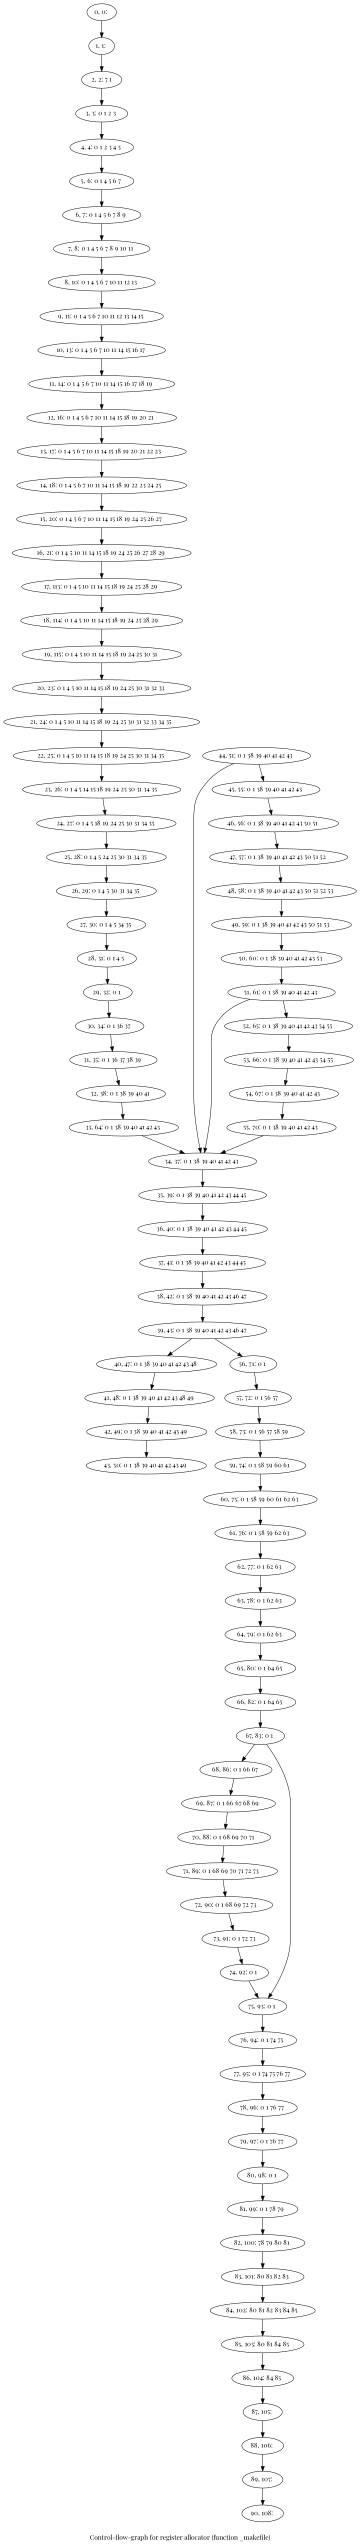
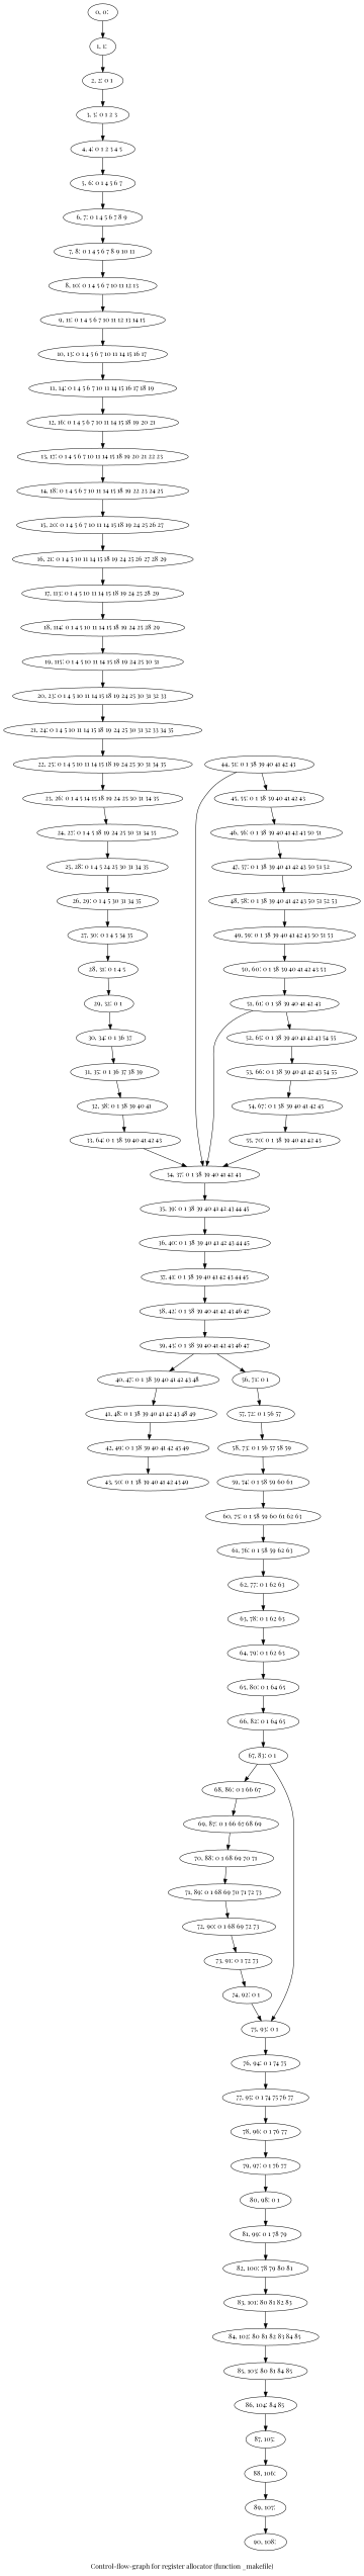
  digraph {
    fontname="Playfair Display"
    label="Control-flow-graph for register allocator (function _makefile)"
    node [fontname="Playfair Display"]
    edge [fontname="Playfair Display"]
    n1 [label="0, 0: "]
    n2 [label="1, 1: "]
-   n3 [label="2, 2: 7 1"]
+   n3 [label="2, 2: 0 1 "]
    n4 [label="3, 3: 0 1 2 3 "]
    n5 [label="4, 4: 0 1 2 3 4 5 "]
    n6 [label="5, 6: 0 1 4 5 6 7 "]
    n7 [label="6, 7: 0 1 4 5 6 7 8 9 "]
    n8 [label="7, 8: 0 1 4 5 6 7 8 9 10 11 "]
    n9 [label="8, 10: 0 1 4 5 6 7 10 11 12 13 "]
    n10 [label="9, 11: 0 1 4 5 6 7 10 11 12 13 14 15 "]
    n11 [label="10, 13: 0 1 4 5 6 7 10 11 14 15 16 17 "]
    n12 [label="11, 14: 0 1 4 5 6 7 10 11 14 15 16 17 18 19 "]
    n13 [label="12, 16: 0 1 4 5 6 7 10 11 14 15 18 19 20 21 "]
    n14 [label="13, 17: 0 1 4 5 6 7 10 11 14 15 18 19 20 21 22 23 "]
    n15 [label="14, 18: 0 1 4 5 6 7 10 11 14 15 18 19 22 23 24 25 "]
    n16 [label="15, 20: 0 1 4 5 6 7 10 11 14 15 18 19 24 25 26 27 "]
    n17 [label="16, 21: 0 1 4 5 10 11 14 15 18 19 24 25 26 27 28 29 "]
    n18 [label="17, 113: 0 1 4 5 10 11 14 15 18 19 24 25 28 29 "]
    n19 [label="18, 114: 0 1 4 5 10 11 14 15 18 19 24 25 28 29 "]
    n20 [label="19, 115: 0 1 4 5 10 11 14 15 18 19 24 25 30 31 "]
    n21 [label="20, 23: 0 1 4 5 10 11 14 15 18 19 24 25 30 31 32 33 "]
    n22 [label="21, 24: 0 1 4 5 10 11 14 15 18 19 24 25 30 31 32 33 34 35 "]
    n23 [label="22, 25: 0 1 4 5 10 11 14 15 18 19 24 25 30 31 34 35 "]
    n24 [label="23, 26: 0 1 4 5 14 15 18 19 24 25 30 31 34 35 "]
    n25 [label="24, 27: 0 1 4 5 18 19 24 25 30 31 34 35 "]
    n26 [label="25, 28: 0 1 4 5 24 25 30 31 34 35 "]
    n27 [label="26, 29: 0 1 4 5 30 31 34 35 "]
    n28 [label="27, 30: 0 1 4 5 34 35 "]
    n29 [label="28, 31: 0 1 4 5 "]
    n30 [label="29, 32: 0 1 "]
    n31 [label="30, 34: 0 1 36 37 "]
    n32 [label="31, 35: 0 1 36 37 38 39 "]
    n33 [label="32, 38: 0 1 38 39 40 41 "]
    n34 [label="33, 64: 0 1 38 39 40 41 42 43 "]
    n35 [label="34, 37: 0 1 38 39 40 41 42 43 "]
    n36 [label="35, 39: 0 1 38 39 40 41 42 43 44 45 "]
    n37 [label="36, 40: 0 1 38 39 40 41 42 43 44 45 "]
    n38 [label="37, 41: 0 1 38 39 40 41 42 43 44 45 "]
    n39 [label="38, 42: 0 1 38 39 40 41 42 43 46 47 "]
    n40 [label="39, 43: 0 1 38 39 40 41 42 43 46 47 "]
    n41 [label="40, 47: 0 1 38 39 40 41 42 43 48 "]
    n42 [label="56, 71: 0 1 "]
    n43 [label="41, 48: 0 1 38 39 40 41 42 43 48 49 "]
    n44 [label="57, 72: 0 1 56 57 "]
    n45 [label="42, 49: 0 1 38 39 40 41 42 43 49 "]
    n46 [label="43, 50: 0 1 38 39 40 41 42 43 49 "]
    n47 [label="44, 51: 0 1 38 39 40 41 42 43 "]
    n48 [label="45, 55: 0 1 38 39 40 41 42 43 "]
    n49 [label="46, 56: 0 1 38 39 40 41 42 43 50 51 "]
    n50 [label="47, 57: 0 1 38 39 40 41 42 43 50 51 52 "]
    n51 [label="48, 58: 0 1 38 39 40 41 42 43 50 51 52 53 "]
    n52 [label="49, 59: 0 1 38 39 40 41 42 43 50 51 53 "]
    n53 [label="50, 60: 0 1 38 39 40 41 42 43 53 "]
    n54 [label="51, 61: 0 1 38 39 40 41 42 43 "]
    n55 [label="52, 65: 0 1 38 39 40 41 42 43 54 55 "]
    n56 [label="53, 66: 0 1 38 39 40 41 42 43 54 55 "]
    n57 [label="54, 67: 0 1 38 39 40 41 42 43 "]
    n58 [label="55, 70: 0 1 38 39 40 41 42 43 "]
    n59 [label="58, 73: 0 1 56 57 58 59 "]
    n60 [label="59, 74: 0 1 58 59 60 61 "]
    n61 [label="60, 75: 0 1 58 59 60 61 62 63 "]
    n62 [label="61, 76: 0 1 58 59 62 63 "]
    n63 [label="62, 77: 0 1 62 63 "]
    n64 [label="63, 78: 0 1 62 63 "]
    n65 [label="64, 79: 0 1 62 63 "]
    n66 [label="65, 80: 0 1 64 65 "]
    n67 [label="66, 82: 0 1 64 65 "]
    n68 [label="67, 83: 0 1 "]
    n69 [label="68, 86: 0 1 66 67 "]
    n70 [label="75, 93: 0 1 "]
    n71 [label="69, 87: 0 1 66 67 68 69 "]
    n72 [label="76, 94: 0 1 74 75 "]
    n73 [label="70, 88: 0 1 68 69 70 71 "]
    n74 [label="71, 89: 0 1 68 69 70 71 72 73 "]
    n75 [label="72, 90: 0 1 68 69 72 73 "]
    n76 [label="73, 91: 0 1 72 73 "]
    n77 [label="74, 92: 0 1 "]
    n78 [label="77, 95: 0 1 74 75 76 77 "]
    n79 [label="78, 96: 0 1 76 77 "]
    n80 [label="79, 97: 0 1 76 77 "]
    n81 [label="80, 98: 0 1 "]
    n82 [label="81, 99: 0 1 78 79 "]
    n83 [label="82, 100: 78 79 80 81 "]
    n84 [label="83, 101: 80 81 82 83 "]
    n85 [label="84, 102: 80 81 82 83 84 85 "]
    n86 [label="85, 103: 80 81 84 85 "]
    n87 [label="86, 104: 84 85 "]
    n88 [label="87, 105: "]
    n89 [label="88, 106: "]
    n90 [label="89, 107: "]
    n91 [label="90, 108: "]
    n1 -> n2
    n2 -> n3
    n3 -> n4
    n4 -> n5
    n5 -> n6
    n6 -> n7
    n7 -> n8
    n8 -> n9
    n9 -> n10
    n10 -> n11
    n11 -> n12
    n12 -> n13
    n13 -> n14
    n14 -> n15
    n15 -> n16
    n16 -> n17
    n17 -> n18
    n18 -> n19
    n19 -> n20
    n20 -> n21
    n21 -> n22
    n22 -> n23
    n23 -> n24
    n24 -> n25
    n25 -> n26
    n26 -> n27
    n27 -> n28
    n28 -> n29
    n29 -> n30
    n30 -> n31
    n31 -> n32
    n32 -> n33
    n33 -> n34
    n34 -> n35
    n35 -> n36
    n36 -> n37
    n37 -> n38
    n38 -> n39
    n39 -> n40
    n40 -> n41
    n40 -> n42
    n41 -> n43
    n42 -> n44
    n43 -> n45
    n44 -> n59
    n45 -> n46
    n47 -> n35
    n47 -> n48
    n48 -> n49
    n49 -> n50
    n50 -> n51
    n51 -> n52
    n52 -> n53
    n53 -> n54
    n54 -> n35
    n54 -> n55
    n55 -> n56
    n56 -> n57
    n57 -> n58
    n58 -> n35
    n59 -> n60
    n60 -> n61
    n61 -> n62
    n62 -> n63
    n63 -> n64
    n64 -> n65
    n65 -> n66
    n66 -> n67
    n67 -> n68
    n68 -> n69
    n68 -> n70
    n69 -> n71
    n70 -> n72
    n71 -> n73
    n72 -> n78
    n73 -> n74
    n74 -> n75
    n75 -> n76
    n76 -> n77
    n77 -> n70
    n78 -> n79
    n79 -> n80
    n80 -> n81
    n81 -> n82
    n82 -> n83
    n83 -> n84
    n84 -> n85
    n85 -> n86
    n86 -> n87
    n87 -> n88
    n88 -> n89
    n89 -> n90
    n90 -> n91
  }
